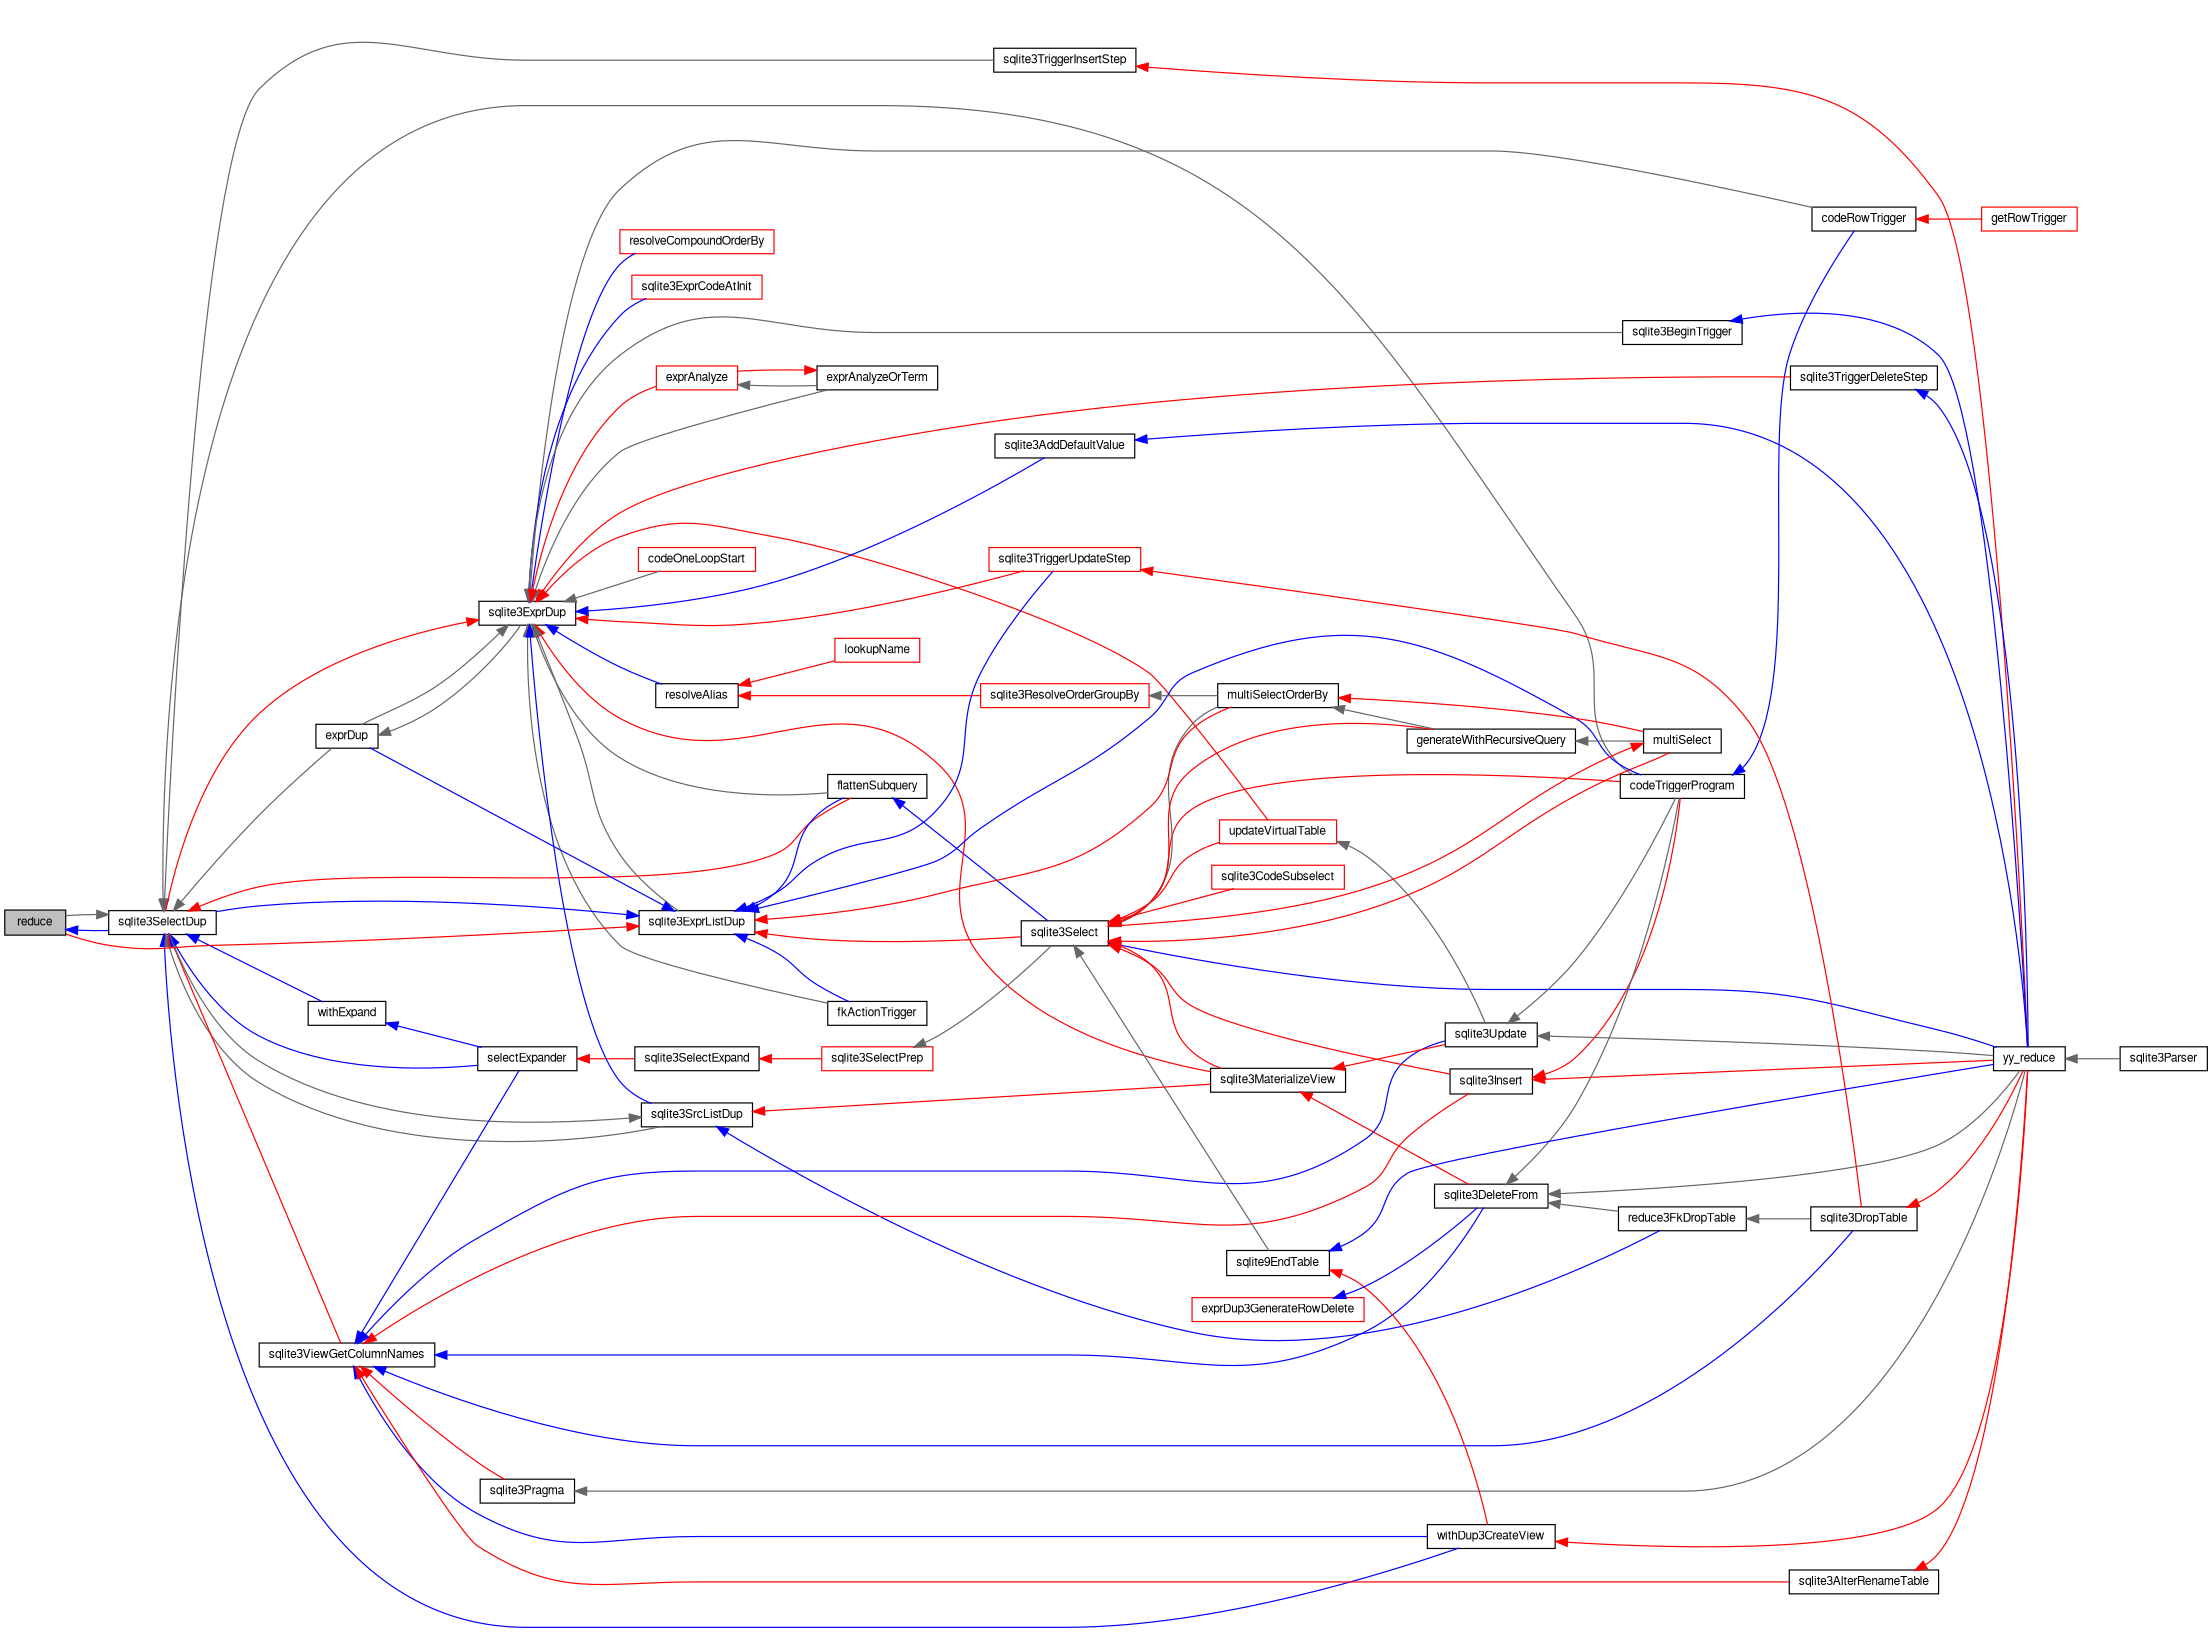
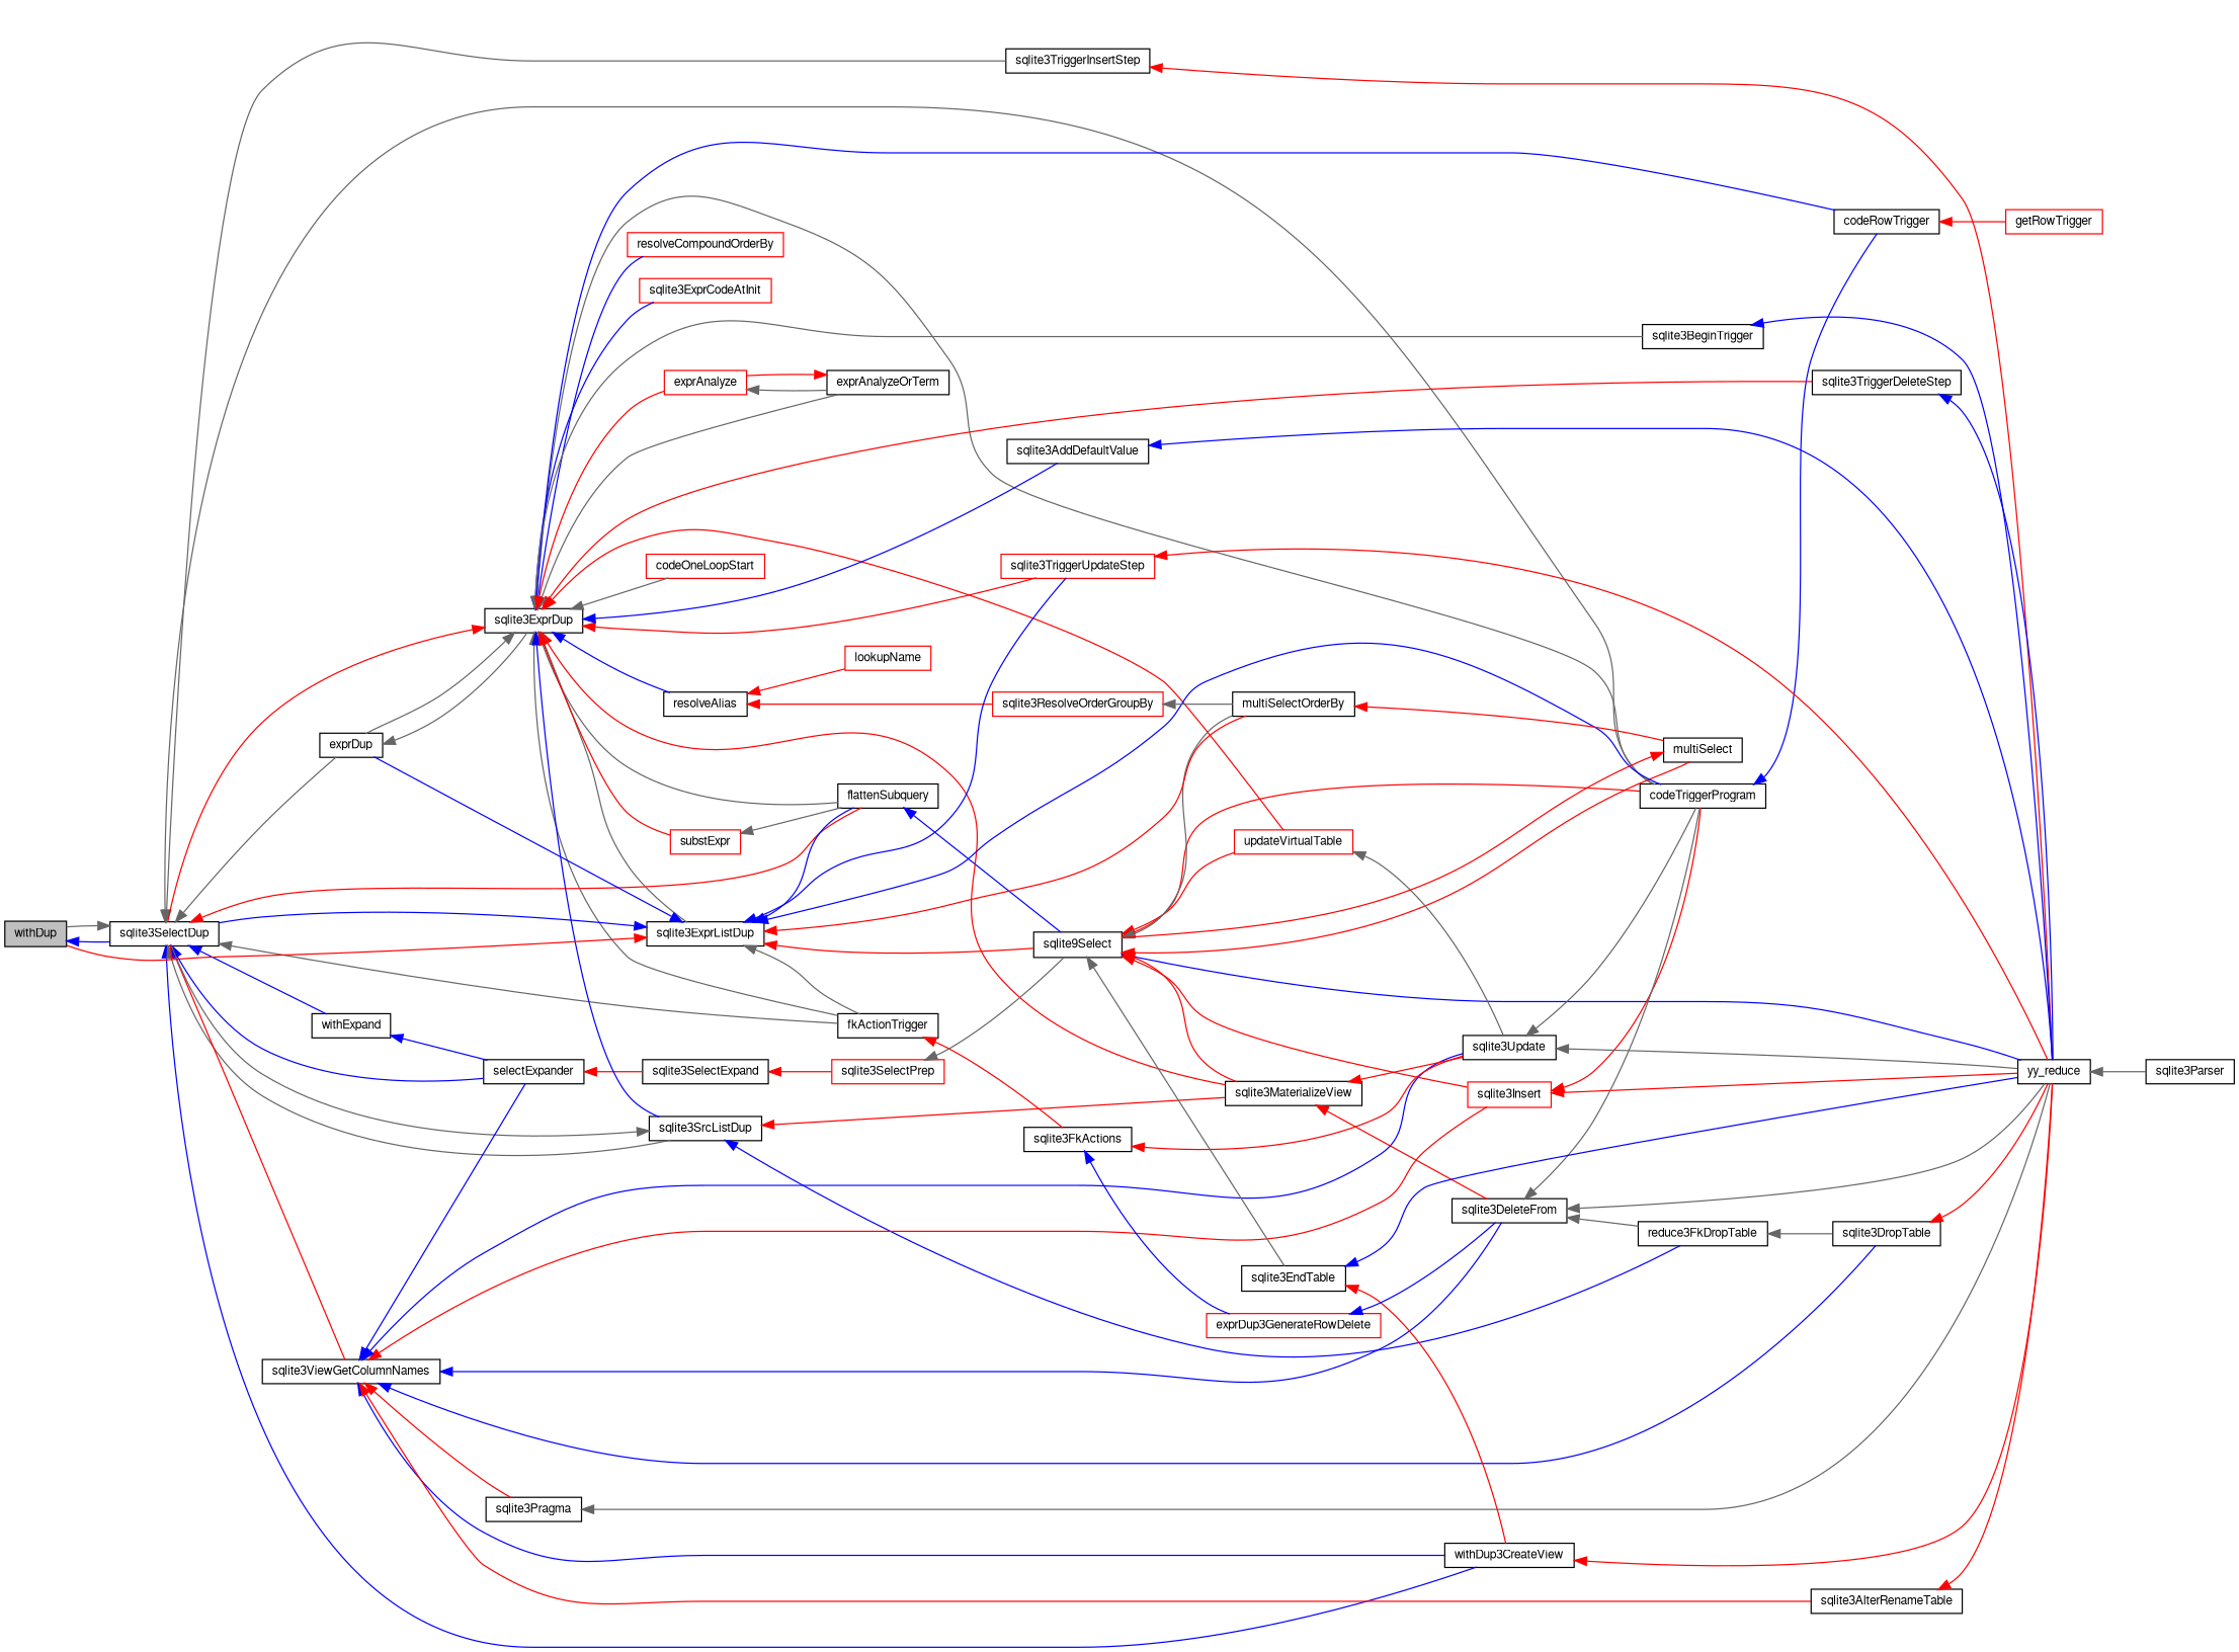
  digraph {
    rankdir=LR
    node [color=black fillcolor=white fontname=FreeSans fontsize=10 shape=record style=filled]
    edge [color=red dir=back fontname=FreeSans fontsize=10 labelfontname=FreeSans labelfontsize=10 style=solid]
-   n1 [fillcolor=grey75 fontcolor=black height=0.2 label=reduce width=0.4]
+   n1 [fillcolor=grey75 fontcolor=black height=0.2 label=withDup width=0.4]
    n2 [height=0.2 label=sqlite3SelectDup width=0.4]
    n3 [height=0.2 label=exprDup width=0.4]
    n4 [height=0.2 label=withDup3CreateView width=0.4]
    n5 [height=0.2 label=codeTriggerProgram width=0.4]
    n6 [height=0.2 label=fkActionTrigger width=0.4]
    n7 [height=0.2 label=flattenSubquery width=0.4]
    n8 [height=0.2 label=sqlite3SrcListDup width=0.4]
    n9 [height=0.2 label=sqlite3ViewGetColumnNames width=0.4]
    n10 [height=0.2 label=selectExpander width=0.4]
    n11 [height=0.2 label=withExpand width=0.4]
    n12 [height=0.2 label=sqlite3TriggerInsertStep width=0.4]
    n13 [height=0.2 label=sqlite3ExprDup width=0.4]
    n14 [height=0.2 label=yy_reduce width=0.4]
    n15 [height=0.2 label=codeRowTrigger width=0.4]
-   n17 [height=0.2 label=sqlite3Select width=0.4]
+   n16 [height=0.2 label=sqlite3FkActions width=0.4]
+   n17 [height=0.2 label=sqlite9Select width=0.4]
    n18 [height=0.2 label=sqlite3MaterializeView width=0.4]
    n19 [height=0.2 label=reduce3FkDropTable width=0.4]
-   n20 [height=0.2 label=sqlite3Insert width=0.4]
+   n20 [color=red height=0.2 label=sqlite3Insert width=0.4]
    n21 [height=0.2 label=sqlite3DeleteFrom width=0.4]
    n22 [height=0.2 label=sqlite3Update width=0.4]
    n23 [height=0.2 label=sqlite3DropTable width=0.4]
    n24 [height=0.2 label=sqlite3AlterRenameTable width=0.4]
    n25 [height=0.2 label=sqlite3Pragma width=0.4]
    n26 [height=0.2 label=sqlite3SelectExpand width=0.4]
    n27 [height=0.2 label=resolveAlias width=0.4]
    n28 [color=red height=0.2 label=updateVirtualTable width=0.4]
    n29 [color=red height=0.2 label=resolveCompoundOrderBy width=0.4]
    n30 [height=0.2 label=sqlite3ExprListDup width=0.4]
    n31 [color=red height=0.2 label=sqlite3TriggerUpdateStep width=0.4]
    n32 [color=red height=0.2 label=sqlite3ExprCodeAtInit width=0.4]
    n33 [height=0.2 label=sqlite3AddDefaultValue width=0.4]
+   n34 [color=red height=0.2 label=substExpr width=0.4]
    n35 [height=0.2 label=sqlite3BeginTrigger width=0.4]
    n36 [height=0.2 label=sqlite3TriggerDeleteStep width=0.4]
    n37 [height=0.2 label=exprAnalyzeOrTerm width=0.4]
    n38 [color=red height=0.2 label=exprAnalyze width=0.4]
    n39 [color=red height=0.2 label=codeOneLoopStart width=0.4]
    n40 [color=red height=0.2 label=lookupName width=0.4]
    n41 [color=red height=0.2 label=sqlite3ResolveOrderGroupBy width=0.4]
    n42 [color=red height=0.2 label=getRowTrigger width=0.4]
    n43 [height=0.2 label=multiSelectOrderBy width=0.4]
-   n44 [height=0.2 label=generateWithRecursiveQuery width=0.4]
    n45 [height=0.2 label=multiSelect width=0.4]
-   n46 [color=red height=0.2 label=sqlite3CodeSubselect width=0.4]
-   n47 [height=0.2 label=sqlite9EndTable width=0.4]
+   n47 [height=0.2 label=sqlite3EndTable width=0.4]
    n48 [height=0.2 label=sqlite3Parser width=0.4]
    n49 [color=red height=0.2 label=exprDup3GenerateRowDelete width=0.4]
    n50 [color=red height=0.2 label=sqlite3SelectPrep width=0.4]
    n1 -> n2 [color=blue]
    n2 -> n1 [color=gray40]
    n2 -> n3 [color=gray40]
    n2 -> n4 [color=blue]
    n2 -> n5 [color=gray40]
+   n2 -> n6 [color=gray40]
    n2 -> n7
    n2 -> n8 [color=gray40]
    n2 -> n9
    n2 -> n10 [color=blue]
    n2 -> n11 [color=blue]
    n2 -> n12 [color=gray40]
    n3 -> n13 [color=gray40]
    n4 -> n14
    n5 -> n15 [color=blue]
+   n6 -> n16
    n7 -> n17 [color=blue]
    n8 -> n2 [color=gray40]
    n8 -> n18
    n8 -> n19 [color=blue]
    n9 -> n4 [color=blue]
    n9 -> n10 [color=blue]
    n9 -> n20
    n9 -> n21 [color=blue]
    n9 -> n22 [color=blue]
    n9 -> n23 [color=blue]
    n9 -> n24
    n9 -> n25
    n10 -> n26
    n11 -> n10 [color=blue]
    n12 -> n14
    n13 -> n2
    n13 -> n3 [color=gray40]
+   n13 -> n5 [color=gray40]
    n13 -> n6 [color=gray40]
    n13 -> n7 [color=gray40]
    n13 -> n8 [color=blue]
-   n13 -> n15 [color=gray40]
+   n13 -> n15 [color=blue]
    n13 -> n18
    n13 -> n27 [color=blue]
    n13 -> n28
    n13 -> n29 [color=blue]
    n13 -> n30 [color=gray40]
    n13 -> n31
    n13 -> n32 [color=blue]
    n13 -> n33 [color=blue]
+   n13 -> n34
    n13 -> n35 [color=gray40]
    n13 -> n36
    n13 -> n37 [color=gray40]
    n13 -> n38
    n13 -> n39 [color=gray40]
    n14 -> n48 [color=gray40]
    n15 -> n42
+   n16 -> n22
+   n16 -> n49 [color=blue]
    n17 -> n5
    n17 -> n14 [color=blue]
    n17 -> n18
    n17 -> n20
    n17 -> n28
    n17 -> n43 [color=gray40]
-   n17 -> n44
    n17 -> n45
-   n17 -> n46
    n17 -> n47 [color=gray40]
    n18 -> n21
    n18 -> n22
    n19 -> n23 [color=gray40]
    n20 -> n5
    n20 -> n14
    n21 -> n5 [color=gray40]
    n21 -> n14 [color=gray40]
    n21 -> n19 [color=gray40]
    n22 -> n5 [color=gray40]
    n22 -> n14 [color=gray40]
    n23 -> n14
    n24 -> n14
    n25 -> n14 [color=gray40]
    n26 -> n50
    n27 -> n40
    n27 -> n41
    n28 -> n22 [color=gray40]
    n30 -> n1
    n30 -> n2 [color=blue]
    n30 -> n3 [color=blue]
    n30 -> n5 [color=blue]
-   n30 -> n6 [color=blue]
+   n30 -> n6 [color=gray40]
    n30 -> n7 [color=blue]
    n30 -> n17
    n30 -> n31 [color=blue]
    n30 -> n43
-   n31 -> n23
+   n31 -> n14
    n33 -> n14 [color=blue]
+   n34 -> n7 [color=gray40]
    n35 -> n14 [color=blue]
    n36 -> n14 [color=blue]
    n37 -> n38
    n38 -> n37 [color=gray40]
    n41 -> n43 [color=gray40]
-   n43 -> n44 [color=gray40]
    n43 -> n45
-   n44 -> n45 [color=gray40]
    n45 -> n17
    n47 -> n4
    n47 -> n14 [color=blue]
    n49 -> n21 [color=blue]
    n50 -> n17 [color=gray40]
  }
